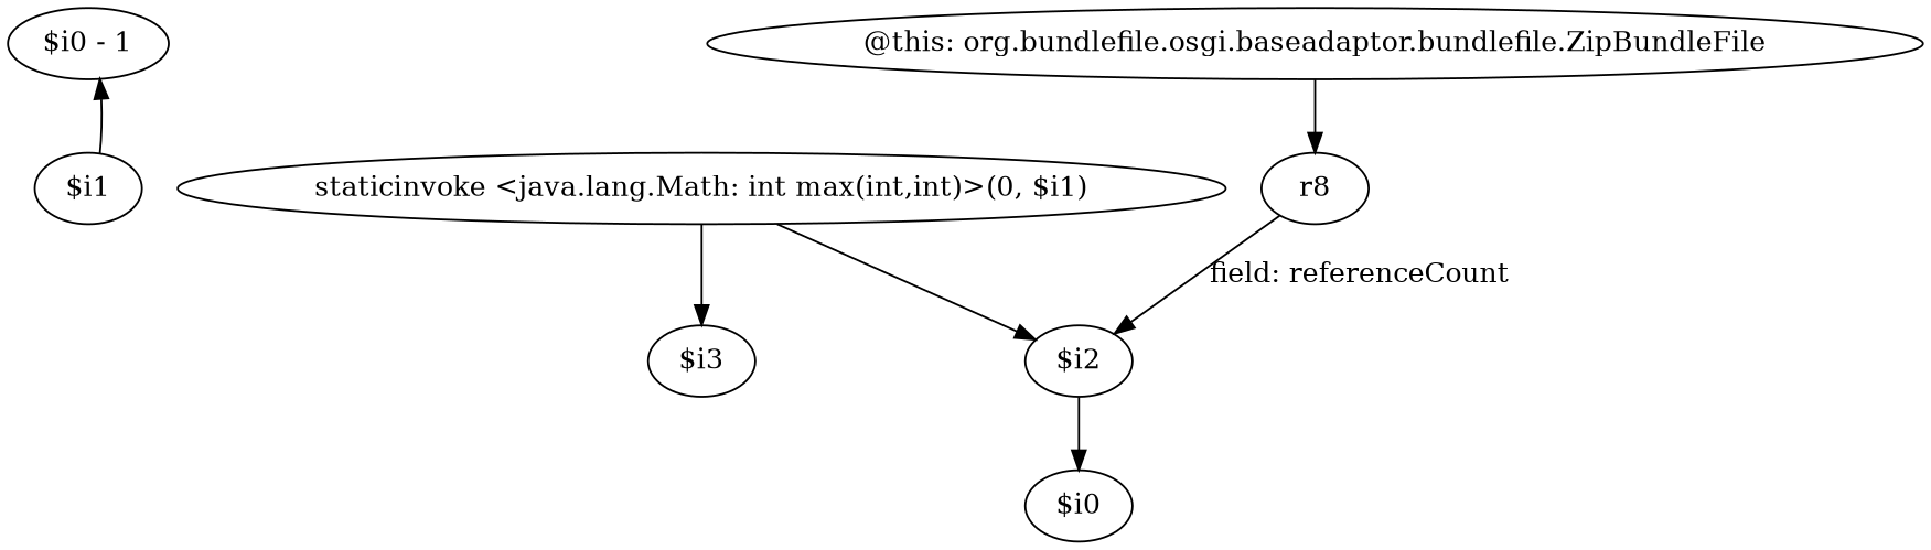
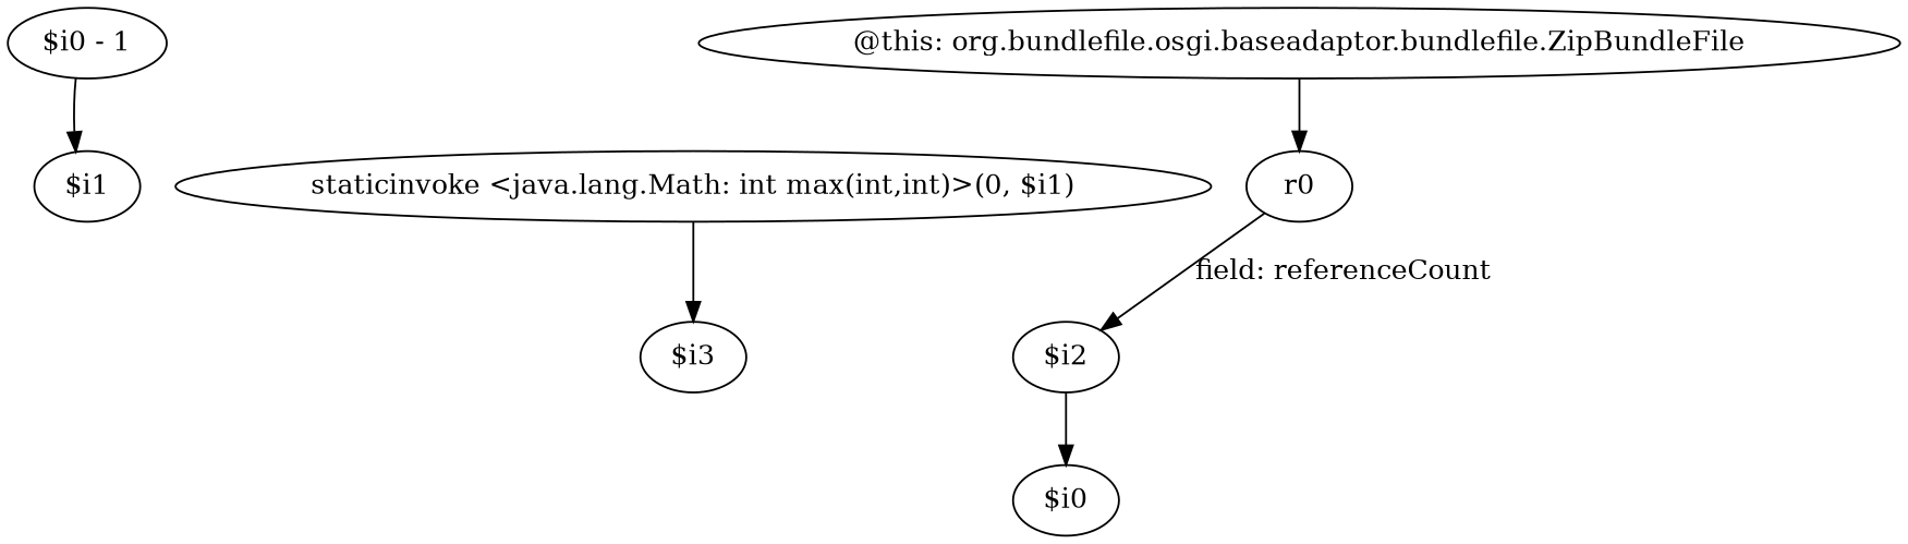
  digraph {
    n1 [label="$i0 - 1"]
    n2 [label="$i1"]
    n3 [label="staticinvoke <java.lang.Math: int max(int,int)>(0, $i1)"]
    n4 [label="$i2"]
    n5 [label="$i3"]
    n6 [label="$i0"]
-   n7 [label=r8]
+   n7 [label=r0]
    n8 [label="@this: org.bundlefile.osgi.baseadaptor.bundlefile.ZipBundleFile"]
-   n2 -> n1
-   n3 -> n4
+   n1 -> n2
    n3 -> n5
    n4 -> n6
    n7 -> n4 [label="field: referenceCount"]
    n8 -> n7
  }
